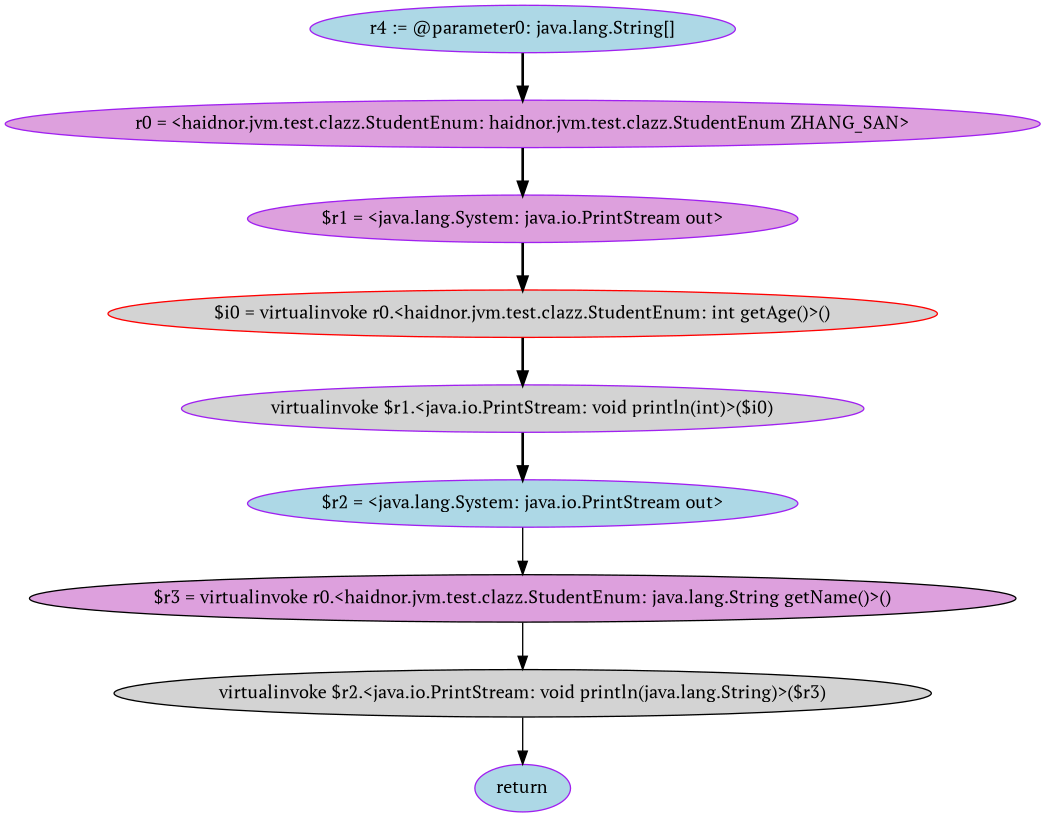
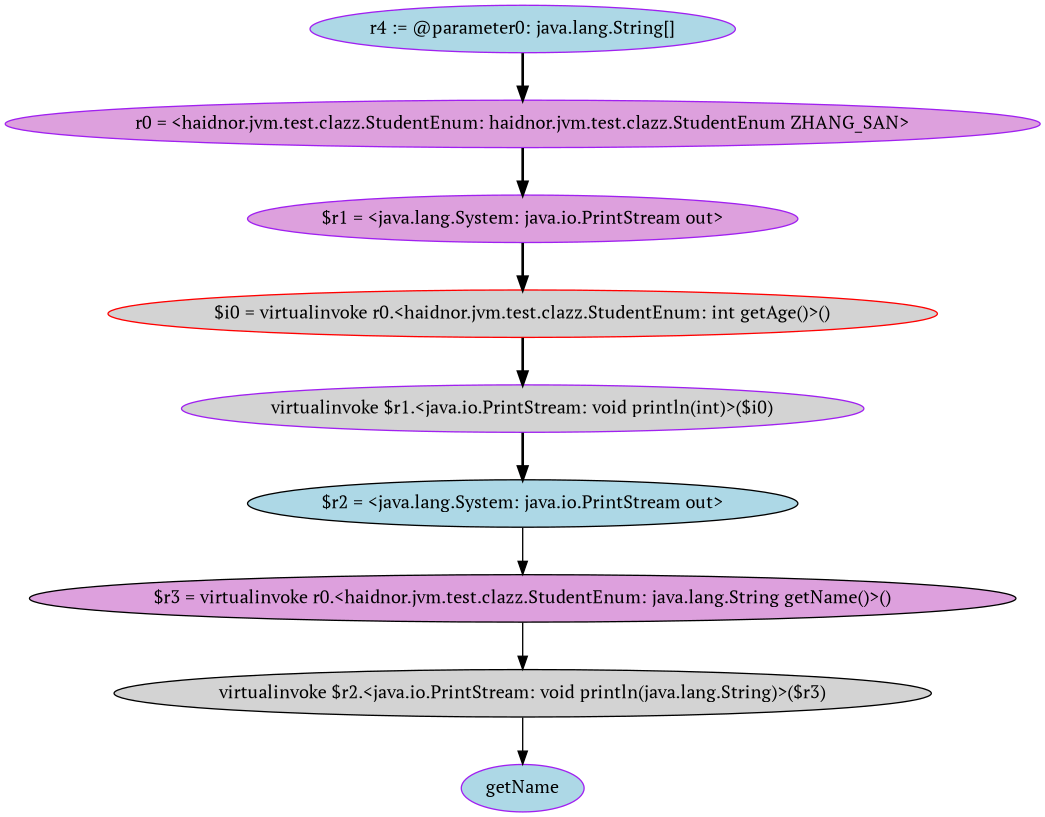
  digraph {
    fontname="PT Serif"
    node [color=purple fillcolor=plum fontname="PT Serif" style=filled]
    edge [fontname="PT Serif" style=bold]
    "r0 = <haidnor.jvm.test.clazz.StudentEnum: haidnor.jvm.test.clazz.StudentEnum ZHANG_SAN>"
    "r4 := @parameter0: java.lang.String[]" [fillcolor=lightblue]
    "$r1 = <java.lang.System: java.io.PrintStream out>"
    "$i0 = virtualinvoke r0.<haidnor.jvm.test.clazz.StudentEnum: int getAge()>()" [color=red fillcolor=lightgrey]
    "virtualinvoke $r1.<java.io.PrintStream: void println(int)>($i0)" [fillcolor=lightgrey]
-   "$r2 = <java.lang.System: java.io.PrintStream out>" [fillcolor=lightblue]
+   "$r2 = <java.lang.System: java.io.PrintStream out>" [color=black fillcolor=lightblue]
    "$r3 = virtualinvoke r0.<haidnor.jvm.test.clazz.StudentEnum: java.lang.String getName()>()" [color=black]
    "virtualinvoke $r2.<java.io.PrintStream: void println(java.lang.String)>($r3)" [color=black fillcolor=lightgrey]
-   return [fillcolor=lightblue]
+   return [fillcolor=lightblue label=getName]
    "r0 = <haidnor.jvm.test.clazz.StudentEnum: haidnor.jvm.test.clazz.StudentEnum ZHANG_SAN>" -> "$r1 = <java.lang.System: java.io.PrintStream out>"
    "r4 := @parameter0: java.lang.String[]" -> "r0 = <haidnor.jvm.test.clazz.StudentEnum: haidnor.jvm.test.clazz.StudentEnum ZHANG_SAN>"
    "$r1 = <java.lang.System: java.io.PrintStream out>" -> "$i0 = virtualinvoke r0.<haidnor.jvm.test.clazz.StudentEnum: int getAge()>()"
    "$i0 = virtualinvoke r0.<haidnor.jvm.test.clazz.StudentEnum: int getAge()>()" -> "virtualinvoke $r1.<java.io.PrintStream: void println(int)>($i0)"
    "virtualinvoke $r1.<java.io.PrintStream: void println(int)>($i0)" -> "$r2 = <java.lang.System: java.io.PrintStream out>"
    "$r2 = <java.lang.System: java.io.PrintStream out>" -> "$r3 = virtualinvoke r0.<haidnor.jvm.test.clazz.StudentEnum: java.lang.String getName()>()" [style=solid]
    "$r3 = virtualinvoke r0.<haidnor.jvm.test.clazz.StudentEnum: java.lang.String getName()>()" -> "virtualinvoke $r2.<java.io.PrintStream: void println(java.lang.String)>($r3)" [style=solid]
    "virtualinvoke $r2.<java.io.PrintStream: void println(java.lang.String)>($r3)" -> return [style=solid]
  }
